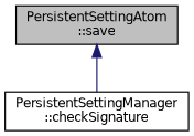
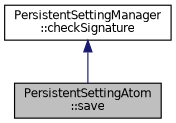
  digraph {
    rankdir=TB
    node [color=black fontname=Helvetica fontsize=10 shape=record style=filled]
    n1 [fillcolor=grey75 fontcolor=black height=0.2 label="PersistentSettingAtom\l::save" width=0.4]
    n2 [fillcolor=white height=0.2 label="PersistentSettingManager\l::checkSignature" width=0.4]
-   n1 -> n2 [color=midnightblue dir=back fontname=Helvetica fontsize=10 labelfontname=Helvetica labelfontsize=10 style=solid]
+   n2 -> n1 [color=midnightblue dir=back fontname=Helvetica fontsize=10 labelfontname=Helvetica labelfontsize=10 style=solid]
  }
